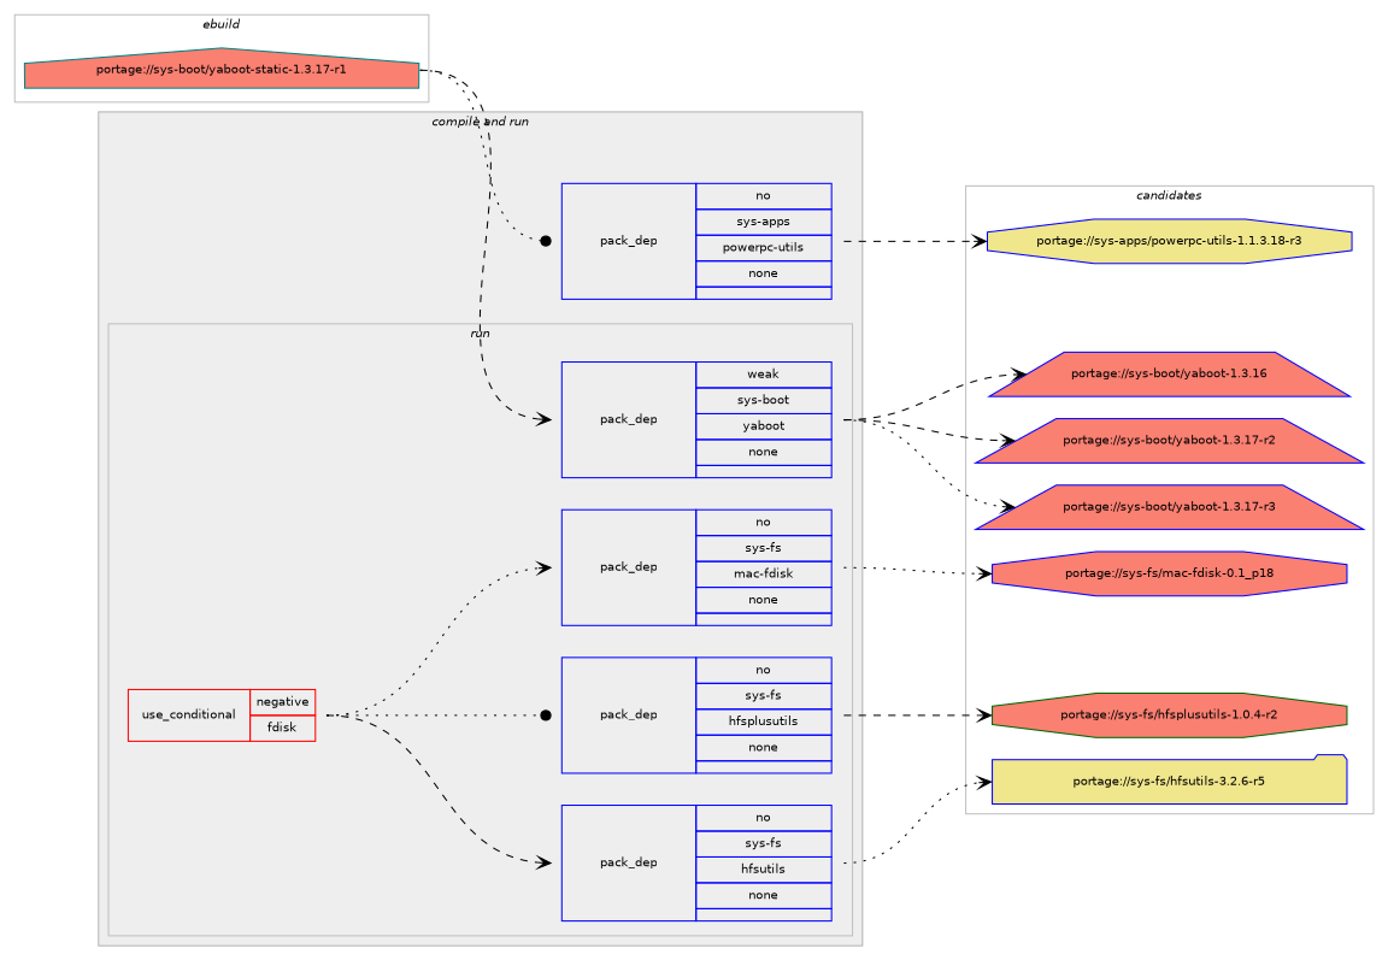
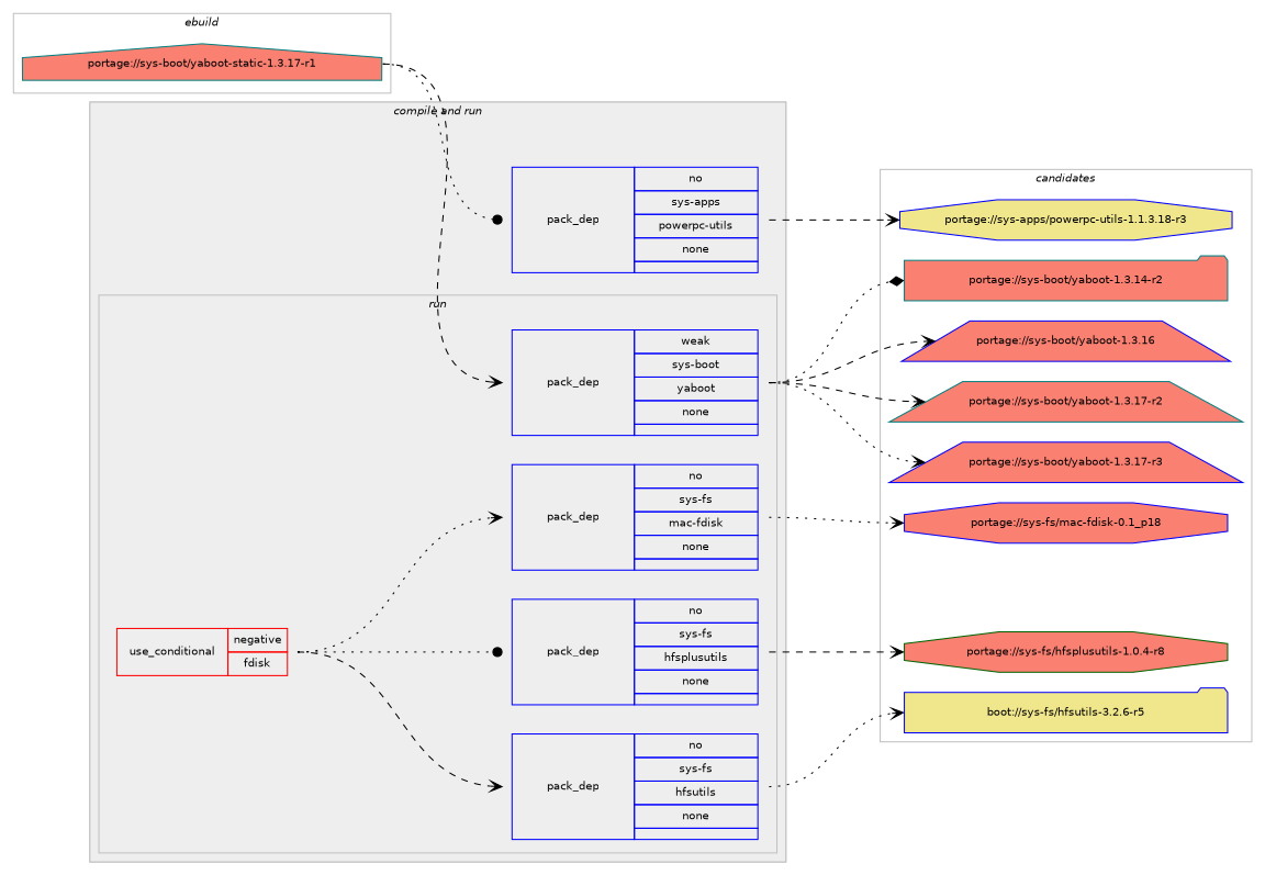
  digraph {
    compound=true
    concentrate=true
    fontname=Helvetica
    fontsize=10
    newrank=true
    rankdir=LR
    ranksep=1.5
    node [color=blue fillcolor=salmon fontname=Helvetica fontsize=10 shape=none style=filled]
    edge [arrowhead=vee headport=w style=dotted tailport=e weight=100]
    n1 [color=teal label="portage://sys-boot/yaboot-static-1.3.17-r1" shape=house width=4]
    n2 [label=<<TABLE BORDER="0" CELLBORDER="1" CELLSPACING="0" CELLPADDING="4" WIDTH="220"><TR><TD ROWSPAN="6" CELLPADDING="30">pack_dep</TD></TR><TR><TD WIDTH="110">no</TD></TR><TR><TD>sys-apps</TD></TR><TR><TD>powerpc-utils</TD></TR><TR><TD>none</TD></TR><TR><TD></TD></TR></TABLE>> fillcolor="" style=""]
    n3 [label=<<TABLE BORDER="0" CELLBORDER="1" CELLSPACING="0" CELLPADDING="4" WIDTH="220"><TR><TD ROWSPAN="6" CELLPADDING="30">pack_dep</TD></TR><TR><TD WIDTH="110">no</TD></TR><TR><TD>sys-fs</TD></TR><TR><TD>hfsutils</TD></TR><TR><TD>none</TD></TR><TR><TD></TD></TR></TABLE>> fillcolor="" style=""]
    n4 [label=<<TABLE BORDER="0" CELLBORDER="1" CELLSPACING="0" CELLPADDING="4" WIDTH="220"><TR><TD ROWSPAN="6" CELLPADDING="30">pack_dep</TD></TR><TR><TD WIDTH="110">no</TD></TR><TR><TD>sys-fs</TD></TR><TR><TD>hfsplusutils</TD></TR><TR><TD>none</TD></TR><TR><TD></TD></TR></TABLE>> fillcolor="" style=""]
    n5 [label=<<TABLE BORDER="0" CELLBORDER="1" CELLSPACING="0" CELLPADDING="4" WIDTH="220"><TR><TD ROWSPAN="6" CELLPADDING="30">pack_dep</TD></TR><TR><TD WIDTH="110">no</TD></TR><TR><TD>sys-fs</TD></TR><TR><TD>mac-fdisk</TD></TR><TR><TD>none</TD></TR><TR><TD></TD></TR></TABLE>> fillcolor="" style=""]
    n6 [color=red label=<<TABLE BORDER="0" CELLBORDER="1" CELLSPACING="0" CELLPADDING="4"><TR><TD ROWSPAN="3" CELLPADDING="10">use_conditional</TD></TR><TR><TD>negative</TD></TR><TR><TD>fdisk</TD></TR></TABLE>> fillcolor="" style=""]
    n7 [label=<<TABLE BORDER="0" CELLBORDER="1" CELLSPACING="0" CELLPADDING="4" WIDTH="220"><TR><TD ROWSPAN="6" CELLPADDING="30">pack_dep</TD></TR><TR><TD WIDTH="110">weak</TD></TR><TR><TD>sys-boot</TD></TR><TR><TD>yaboot</TD></TR><TR><TD>none</TD></TR><TR><TD></TD></TR></TABLE>> fillcolor="" style=""]
    n8 [fillcolor=khaki label="portage://sys-apps/powerpc-utils-1.1.3.18-r3" shape=octagon width=4]
-   n9 [fillcolor=khaki label="portage://sys-fs/hfsutils-3.2.6-r5" shape=folder width=4]
-   n10 [color=darkgreen label="portage://sys-fs/hfsplusutils-1.0.4-r2" shape=octagon width=4]
+   n9 [fillcolor=khaki label="boot://sys-fs/hfsutils-3.2.6-r5" shape=folder width=4]
+   n10 [color=darkgreen label="portage://sys-fs/hfsplusutils-1.0.4-r8" shape=octagon width=4]
    n11 [label="portage://sys-fs/mac-fdisk-0.1_p18" shape=octagon width=4]
+   n12 [color=teal label="portage://sys-boot/yaboot-1.3.14-r2" shape=folder width=4]
    n13 [label="portage://sys-boot/yaboot-1.3.16" shape=trapezium width=4]
-   n14 [label="portage://sys-boot/yaboot-1.3.17-r2" shape=trapezium width=4]
+   n14 [color=teal label="portage://sys-boot/yaboot-1.3.17-r2" shape=trapezium width=4]
    n15 [label="portage://sys-boot/yaboot-1.3.17-r3" shape=trapezium width=4]
    subgraph cluster_1 {
      color=gray
      label=<<i>dependencies</i>>
      subgraph cluster_2 {
        color=gray
        fillcolor="#eeeeee"
        label=<<i>compile</i>>
        style=filled
        subgraph sub_3 {
          color=gray
          fillcolor="#eeeeee"
          label=<<i>compile</i>>
          style=filled
          n2
        }
      }
      subgraph cluster_4 {
        color=gray
        fillcolor="#eeeeee"
        label=<<i>compile and run</i>>
        style=filled
      }
      subgraph cluster_5 {
        color=gray
        fillcolor="#eeeeee"
        label=<<i>run</i>>
        style=filled
        subgraph sub_6 {
          color=gray
          fillcolor="#eeeeee"
          label=<<i>run</i>>
          style=filled
          n6
          subgraph sub_7 {
            color=gray
            fillcolor="#eeeeee"
            label=<<i>run</i>>
            style=filled
            n3
          }
          subgraph sub_8 {
            color=gray
            fillcolor="#eeeeee"
            label=<<i>run</i>>
            style=filled
            n4
          }
          subgraph sub_9 {
            color=gray
            fillcolor="#eeeeee"
            label=<<i>run</i>>
            style=filled
            n5
          }
        }
        subgraph sub_10 {
          color=gray
          fillcolor="#eeeeee"
          label=<<i>run</i>>
          style=filled
          n7
        }
      }
    }
    subgraph cluster_11 {
      color=gray
      label=<<i>ebuild</i>>
      rank=same
      n1
    }
    subgraph cluster_12 {
      color=gray
      label=<<i>candidates</i>>
      rank=same
      subgraph sub_13 {
        color=black
        label=<<i>candidates</i>>
        nodesep=1
        rank=same
        n8
      }
      subgraph sub_14 {
        color=black
        label=<<i>candidates</i>>
        nodesep=1
        rank=same
        n9
      }
      subgraph sub_15 {
        color=black
        label=<<i>candidates</i>>
        nodesep=1
        rank=same
        n10
      }
      subgraph sub_16 {
        color=black
        label=<<i>candidates</i>>
        nodesep=1
        rank=same
        n11
      }
      subgraph sub_17 {
        color=black
        label=<<i>candidates</i>>
        nodesep=1
        rank=same
+       n12
        n13
        n14
        n15
      }
    }
    n1 -> n2 [arrowhead=dot weight=20]
    n1 -> n7 [style=dashed weight=20]
    n2 -> n8 [style=dashed]
    n3 -> n9
    n4 -> n10 [style=dashed]
    n5 -> n11
    n6 -> n3 [style=dashed weight=20]
    n6 -> n4 [arrowhead=dot weight=20]
    n6 -> n5 [weight=20]
+   n7 -> n12 [arrowhead=diamond]
    n7 -> n13 [style=dashed]
    n7 -> n14 [style=dashed]
    n7 -> n15
  }
